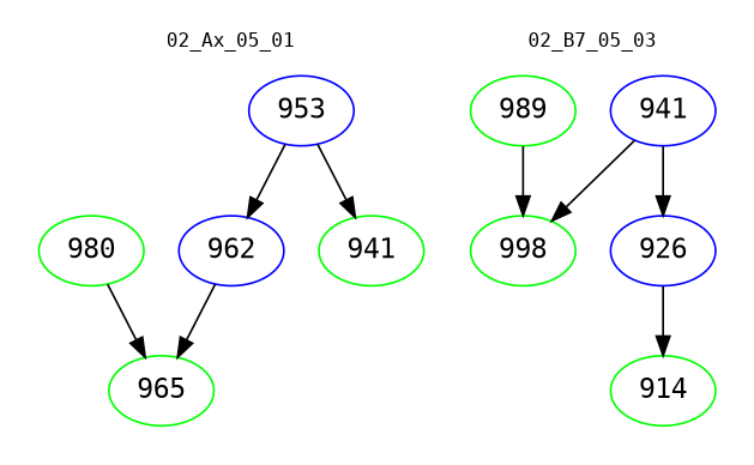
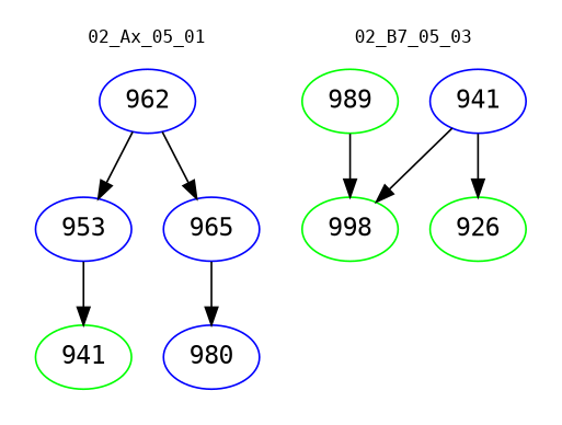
  digraph {
    fontname="DejaVu Sans Mono"
    node [color=blue fontname="DejaVu Sans Mono"]
    edge [color=black fontname="DejaVu Sans Mono"]
    n1 [label=962]
    n2 [label=953]
-   n3 [color=green label=965]
+   n3 [label=965]
    n4 [color=green label=941]
-   n5 [color=green label=980]
+   n5 [label=980]
    n6 [label=941]
-   n7 [label=926]
+   n7 [color=green label=926]
    n8 [color=green label=998]
-   n9 [color=green label=914]
    n10 [color=green label=989]
    subgraph cluster_1 {
      color=white
      fontsize=10
      label="02_Ax_05_01"
      n1
      n2
      n3
      n4
      n5
    }
    subgraph cluster_2 {
      color=white
      fontsize=10
      label="02_B7_05_03"
      n6
      n7
      n8
-     n9
      n10
    }
-   n2 -> n1
+   n1 -> n2
    n1 -> n3
    n2 -> n4
-   n5 -> n3
+   n3 -> n5
    n6 -> n7
    n6 -> n8
-   n7 -> n9
    n10 -> n8
  }
